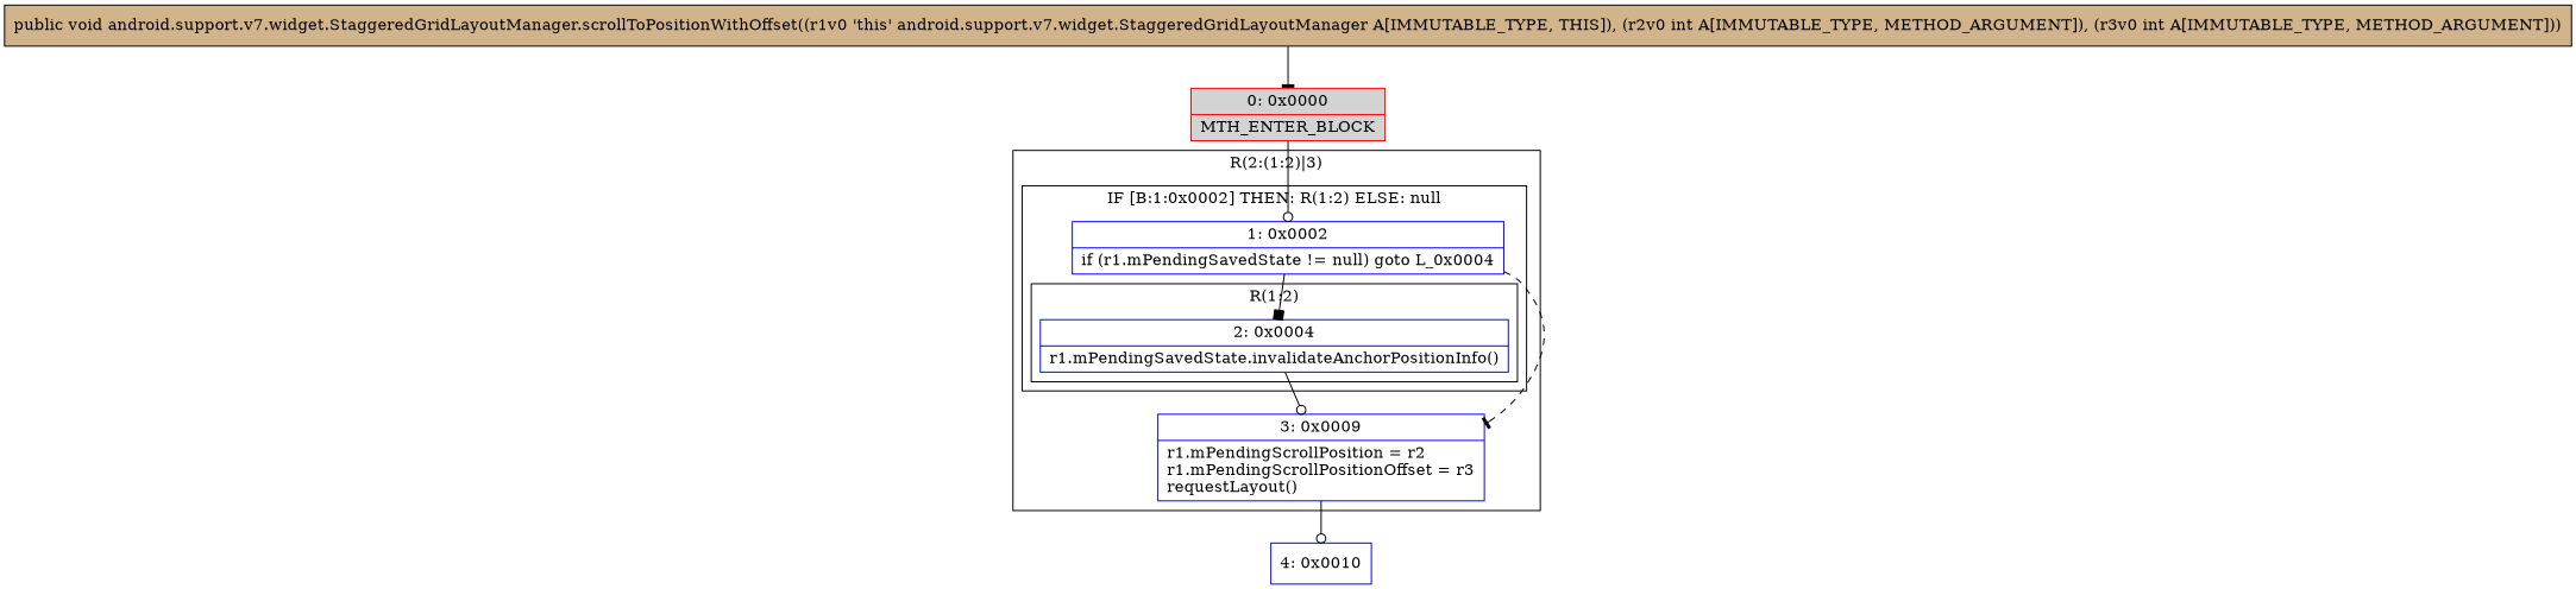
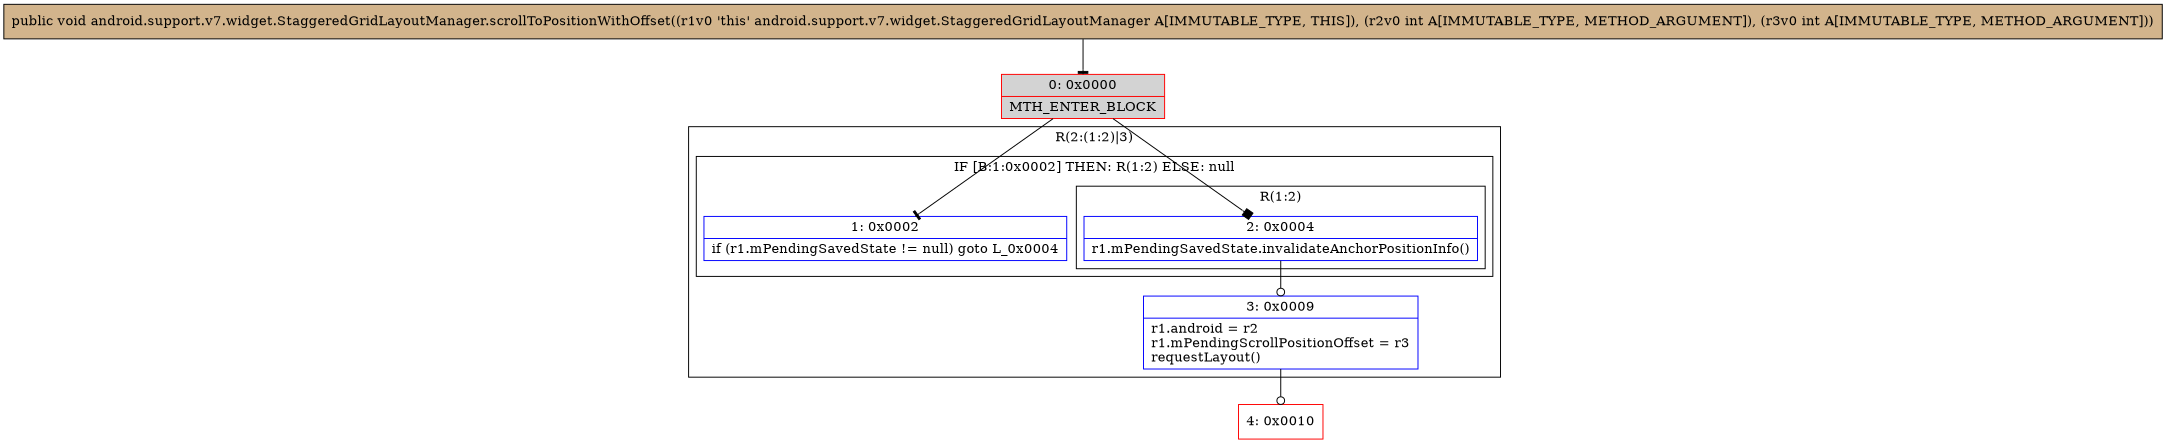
  digraph {
    node [color=blue fillcolor=white shape=record style=filled]
    edge [arrowhead=odot]
    n1 [label="{2\:\ 0x0004|r1.mPendingSavedState.invalidateAnchorPositionInfo()\l}"]
    n2 [label="{1\:\ 0x0002|if (r1.mPendingSavedState != null) goto L_0x0004\l}"]
-   n3 [label="{3\:\ 0x0009|r1.mPendingScrollPosition = r2\lr1.mPendingScrollPositionOffset = r3\lrequestLayout()\l}"]
-   n4 [label="{4\:\ 0x0010}"]
+   n3 [label="{3\:\ 0x0009|r1.android = r2\lr1.mPendingScrollPositionOffset = r3\lrequestLayout()\l}"]
+   n4 [color=red label="{4\:\ 0x0010}"]
    n5 [color=red fillcolor=lightgrey label="{0\:\ 0x0000|MTH_ENTER_BLOCK\l}"]
    n6 [fillcolor=tan label="{public void android.support.v7.widget.StaggeredGridLayoutManager.scrollToPositionWithOffset((r1v0 'this' android.support.v7.widget.StaggeredGridLayoutManager A[IMMUTABLE_TYPE, THIS]), (r2v0 int A[IMMUTABLE_TYPE, METHOD_ARGUMENT]), (r3v0 int A[IMMUTABLE_TYPE, METHOD_ARGUMENT])) }" color=""]
    subgraph cluster_1 {
      label="R(2:(1:2)|3)"
      n3
      subgraph cluster_2 {
        label="IF [B:1:0x0002] THEN: R(1:2) ELSE: null"
        n2
        subgraph cluster_3 {
          label="R(1:2)"
          n1
        }
      }
    }
    n1 -> n3
-   n2 -> n1 [arrowhead=box]
-   n2 -> n3 [arrowhead=tee style=dashed]
+   n5 -> n1 [arrowhead=box]
    n3 -> n4
-   n5 -> n2
+   n5 -> n2 [arrowhead=tee]
    n6 -> n5 [arrowhead=tee]
  }
